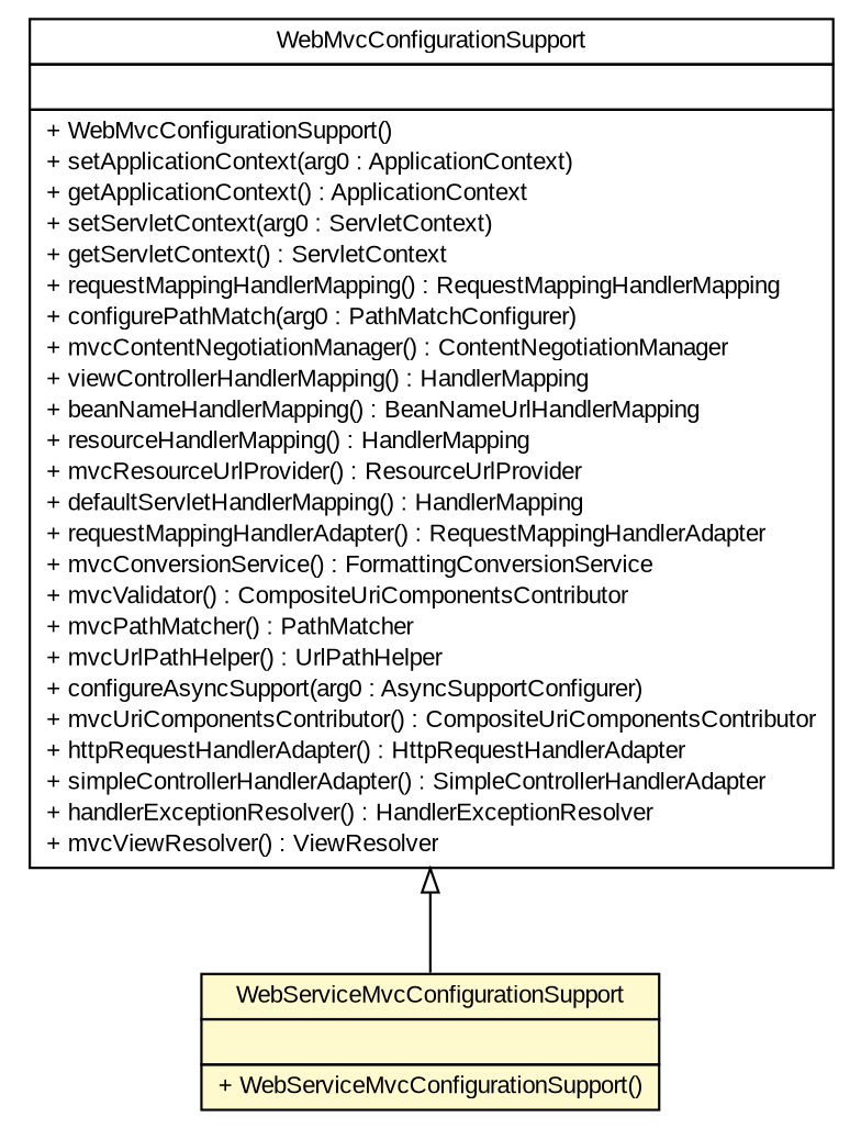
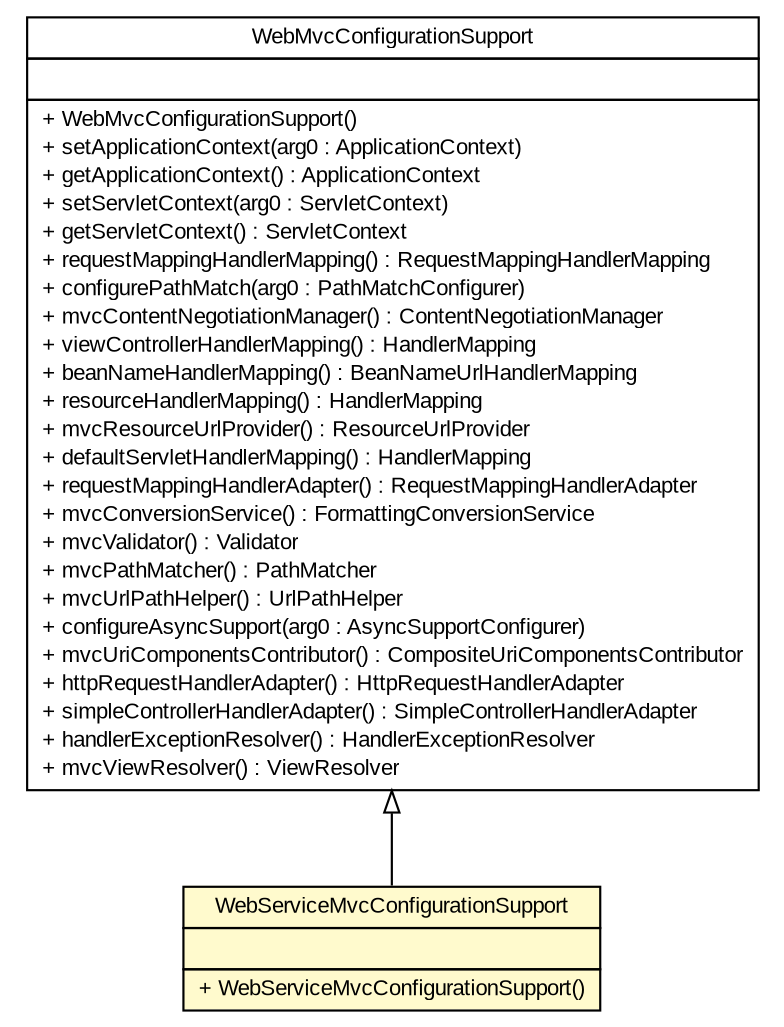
  digraph {
    nodesep=0.25
    ranksep=0.5
    node [fontcolor=black fontname=arial fontsize=10.0 shape=plaintext]
    n1 [label=<<table title="br.gov.to.sefaz.presentation.configuration.WebServiceMvcConfigurationSupport" border="0" cellborder="1" cellspacing="0" cellpadding="2" port="p" bgcolor="lemonChiffon" href="./WebServiceMvcConfigurationSupport.html"> 		<tr><td><table border="0" cellspacing="0" cellpadding="1"> <tr><td align="center" balign="center"> WebServiceMvcConfigurationSupport </td></tr> 		</table></td></tr> 		<tr><td><table border="0" cellspacing="0" cellpadding="1"> <tr><td align="left" balign="left">  </td></tr> 		</table></td></tr> 		<tr><td><table border="0" cellspacing="0" cellpadding="1"> <tr><td align="left" balign="left"> + WebServiceMvcConfigurationSupport() </td></tr> 		</table></td></tr> 		</table>>]
-   n2 [label=<<table title="org.springframework.web.servlet.config.annotation.WebMvcConfigurationSupport" border="0" cellborder="1" cellspacing="0" cellpadding="2" port="p" href="http://java.sun.com/j2se/1.4.2/docs/api/org/springframework/web/servlet/config/annotation/WebMvcConfigurationSupport.html"> 		<tr><td><table border="0" cellspacing="0" cellpadding="1"> <tr><td align="center" balign="center"> WebMvcConfigurationSupport </td></tr> 		</table></td></tr> 		<tr><td><table border="0" cellspacing="0" cellpadding="1"> <tr><td align="left" balign="left">  </td></tr> 		</table></td></tr> 		<tr><td><table border="0" cellspacing="0" cellpadding="1"> <tr><td align="left" balign="left"> + WebMvcConfigurationSupport() </td></tr> <tr><td align="left" balign="left"> + setApplicationContext(arg0 : ApplicationContext) </td></tr> <tr><td align="left" balign="left"> + getApplicationContext() : ApplicationContext </td></tr> <tr><td align="left" balign="left"> + setServletContext(arg0 : ServletContext) </td></tr> <tr><td align="left" balign="left"> + getServletContext() : ServletContext </td></tr> <tr><td align="left" balign="left"> + requestMappingHandlerMapping() : RequestMappingHandlerMapping </td></tr> <tr><td align="left" balign="left"> + configurePathMatch(arg0 : PathMatchConfigurer) </td></tr> <tr><td align="left" balign="left"> + mvcContentNegotiationManager() : ContentNegotiationManager </td></tr> <tr><td align="left" balign="left"> + viewControllerHandlerMapping() : HandlerMapping </td></tr> <tr><td align="left" balign="left"> + beanNameHandlerMapping() : BeanNameUrlHandlerMapping </td></tr> <tr><td align="left" balign="left"> + resourceHandlerMapping() : HandlerMapping </td></tr> <tr><td align="left" balign="left"> + mvcResourceUrlProvider() : ResourceUrlProvider </td></tr> <tr><td align="left" balign="left"> + defaultServletHandlerMapping() : HandlerMapping </td></tr> <tr><td align="left" balign="left"> + requestMappingHandlerAdapter() : RequestMappingHandlerAdapter </td></tr> <tr><td align="left" balign="left"> + mvcConversionService() : FormattingConversionService </td></tr> <tr><td align="left" balign="left"> + mvcValidator() : CompositeUriComponentsContributor </td></tr> <tr><td align="left" balign="left"> + mvcPathMatcher() : PathMatcher </td></tr> <tr><td align="left" balign="left"> + mvcUrlPathHelper() : UrlPathHelper </td></tr> <tr><td align="left" balign="left"> + configureAsyncSupport(arg0 : AsyncSupportConfigurer) </td></tr> <tr><td align="left" balign="left"> + mvcUriComponentsContributor() : CompositeUriComponentsContributor </td></tr> <tr><td align="left" balign="left"> + httpRequestHandlerAdapter() : HttpRequestHandlerAdapter </td></tr> <tr><td align="left" balign="left"> + simpleControllerHandlerAdapter() : SimpleControllerHandlerAdapter </td></tr> <tr><td align="left" balign="left"> + handlerExceptionResolver() : HandlerExceptionResolver </td></tr> <tr><td align="left" balign="left"> + mvcViewResolver() : ViewResolver </td></tr> 		</table></td></tr> 		</table>>]
+   n2 [label=<<table title="org.springframework.web.servlet.config.annotation.WebMvcConfigurationSupport" border="0" cellborder="1" cellspacing="0" cellpadding="2" port="p" href="http://java.sun.com/j2se/1.4.2/docs/api/org/springframework/web/servlet/config/annotation/WebMvcConfigurationSupport.html"> 		<tr><td><table border="0" cellspacing="0" cellpadding="1"> <tr><td align="center" balign="center"> WebMvcConfigurationSupport </td></tr> 		</table></td></tr> 		<tr><td><table border="0" cellspacing="0" cellpadding="1"> <tr><td align="left" balign="left">  </td></tr> 		</table></td></tr> 		<tr><td><table border="0" cellspacing="0" cellpadding="1"> <tr><td align="left" balign="left"> + WebMvcConfigurationSupport() </td></tr> <tr><td align="left" balign="left"> + setApplicationContext(arg0 : ApplicationContext) </td></tr> <tr><td align="left" balign="left"> + getApplicationContext() : ApplicationContext </td></tr> <tr><td align="left" balign="left"> + setServletContext(arg0 : ServletContext) </td></tr> <tr><td align="left" balign="left"> + getServletContext() : ServletContext </td></tr> <tr><td align="left" balign="left"> + requestMappingHandlerMapping() : RequestMappingHandlerMapping </td></tr> <tr><td align="left" balign="left"> + configurePathMatch(arg0 : PathMatchConfigurer) </td></tr> <tr><td align="left" balign="left"> + mvcContentNegotiationManager() : ContentNegotiationManager </td></tr> <tr><td align="left" balign="left"> + viewControllerHandlerMapping() : HandlerMapping </td></tr> <tr><td align="left" balign="left"> + beanNameHandlerMapping() : BeanNameUrlHandlerMapping </td></tr> <tr><td align="left" balign="left"> + resourceHandlerMapping() : HandlerMapping </td></tr> <tr><td align="left" balign="left"> + mvcResourceUrlProvider() : ResourceUrlProvider </td></tr> <tr><td align="left" balign="left"> + defaultServletHandlerMapping() : HandlerMapping </td></tr> <tr><td align="left" balign="left"> + requestMappingHandlerAdapter() : RequestMappingHandlerAdapter </td></tr> <tr><td align="left" balign="left"> + mvcConversionService() : FormattingConversionService </td></tr> <tr><td align="left" balign="left"> + mvcValidator() : Validator </td></tr> <tr><td align="left" balign="left"> + mvcPathMatcher() : PathMatcher </td></tr> <tr><td align="left" balign="left"> + mvcUrlPathHelper() : UrlPathHelper </td></tr> <tr><td align="left" balign="left"> + configureAsyncSupport(arg0 : AsyncSupportConfigurer) </td></tr> <tr><td align="left" balign="left"> + mvcUriComponentsContributor() : CompositeUriComponentsContributor </td></tr> <tr><td align="left" balign="left"> + httpRequestHandlerAdapter() : HttpRequestHandlerAdapter </td></tr> <tr><td align="left" balign="left"> + simpleControllerHandlerAdapter() : SimpleControllerHandlerAdapter </td></tr> <tr><td align="left" balign="left"> + handlerExceptionResolver() : HandlerExceptionResolver </td></tr> <tr><td align="left" balign="left"> + mvcViewResolver() : ViewResolver </td></tr> 		</table></td></tr> 		</table>>]
    n2 -> n1 [arrowtail=empty dir=back fontname=arial fontsize=10 headport=p labelfontname=arial labelfontsize=10 tailport=p]
  }
